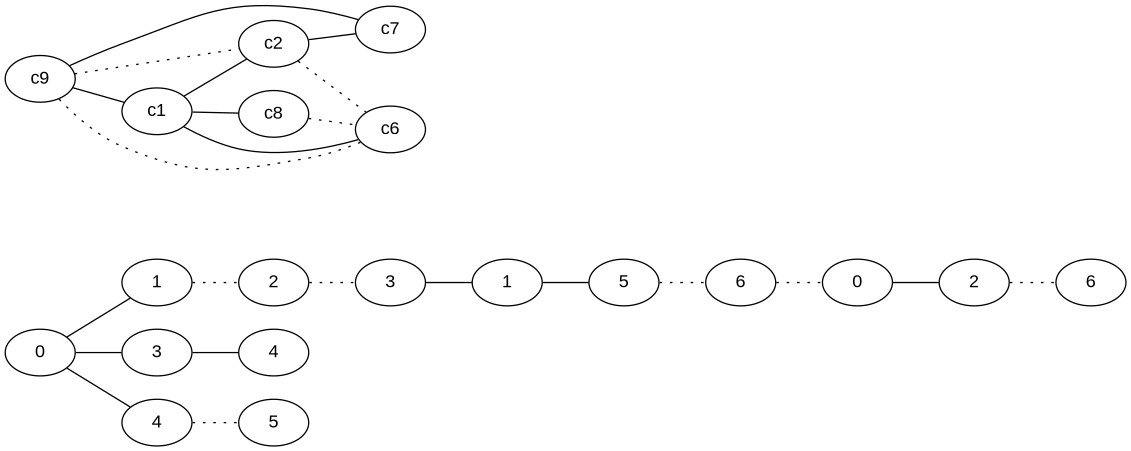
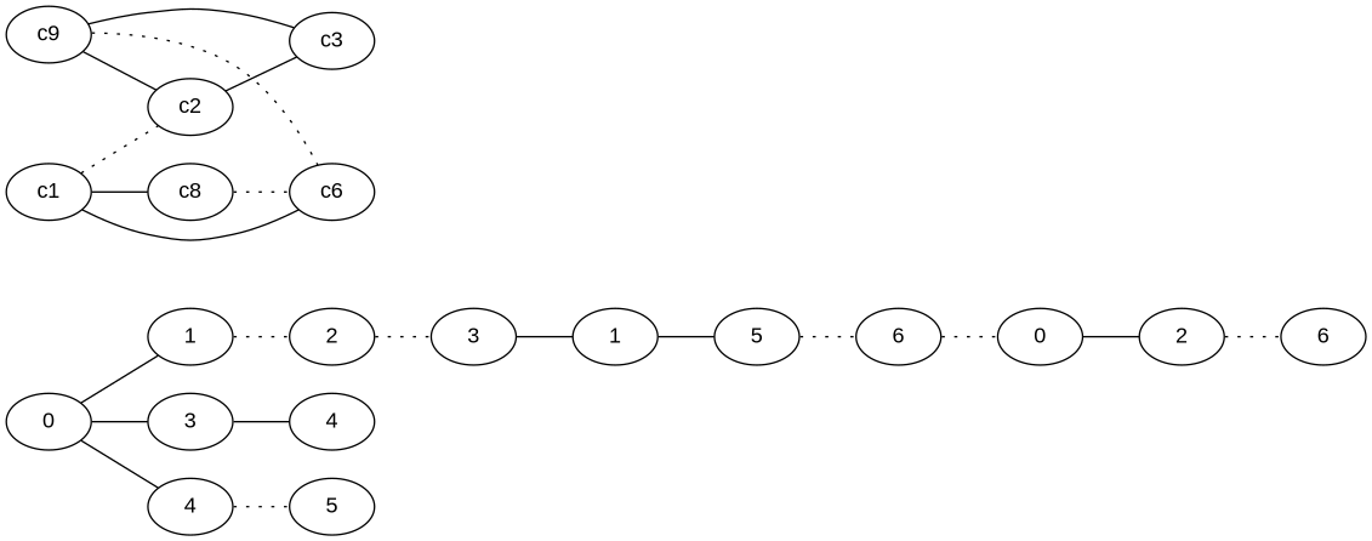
  graph {
    fontname="Liberation Sans"
    rankdir=LR
    node [fontname="Liberation Sans"]
    edge [fontname="Liberation Sans"]
    n1 [label=0]
    n2 [label=1]
    n3 [label=3]
    n4 [label=4]
    n5 [label=2]
    n6 [label=4]
    n7 [label=5]
    n8 [label=3]
    n9 [label=1]
    n10 [label=5]
    n11 [label=6]
    n12 [label=0]
    n13 [label=2]
    n14 [label=6]
    n15 [label=c9]
    c1
    c2
-   c3 [label=c7]
+   c3
    c6
    n20 [label=c8]
    n1 -- n2
    n1 -- n3
    n1 -- n4
    n2 -- n5 [style=dotted]
    n3 -- n6
    n4 -- n7 [style=dotted]
    n5 -- n8 [style=dotted]
    n8 -- n9
    n9 -- n10
    n10 -- n11 [style=dotted]
    n11 -- n12 [style=dotted]
    n12 -- n13
    n13 -- n14 [style=dotted]
-   n15 -- c1
-   n15 -- c2 [style=dotted]
+   n15 -- c2
    n15 -- c3
    n15 -- c6 [style=dotted]
-   c1 -- c2 [style=solid]
+   c1 -- c2 [style=dotted]
    c1 -- c6
    c1 -- n20
    c2 -- c3 [style=solid]
-   c2 -- c6 [style=dotted]
    n20 -- c6 [style=dotted]
  }
